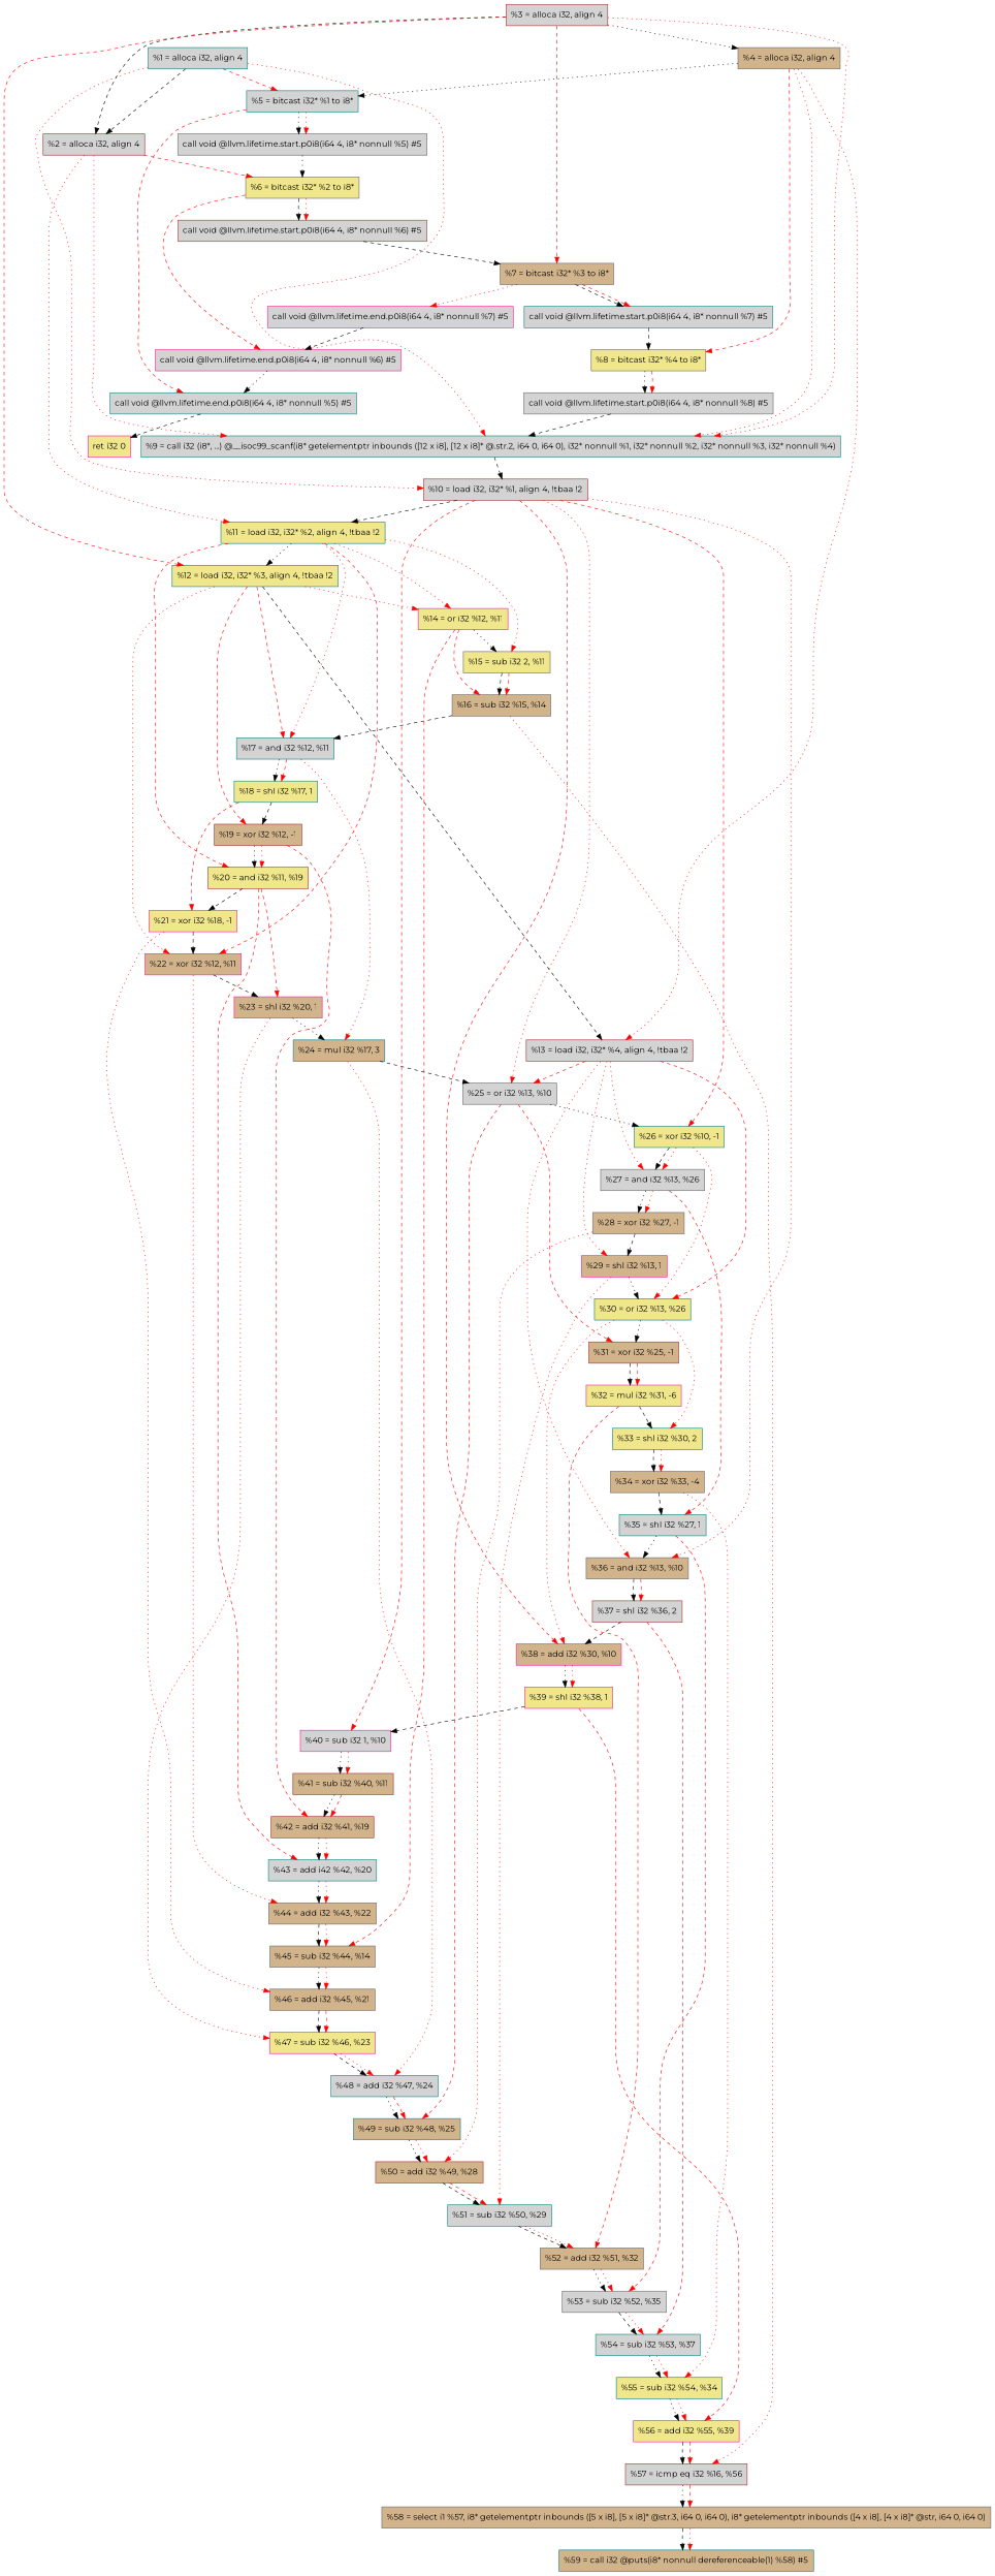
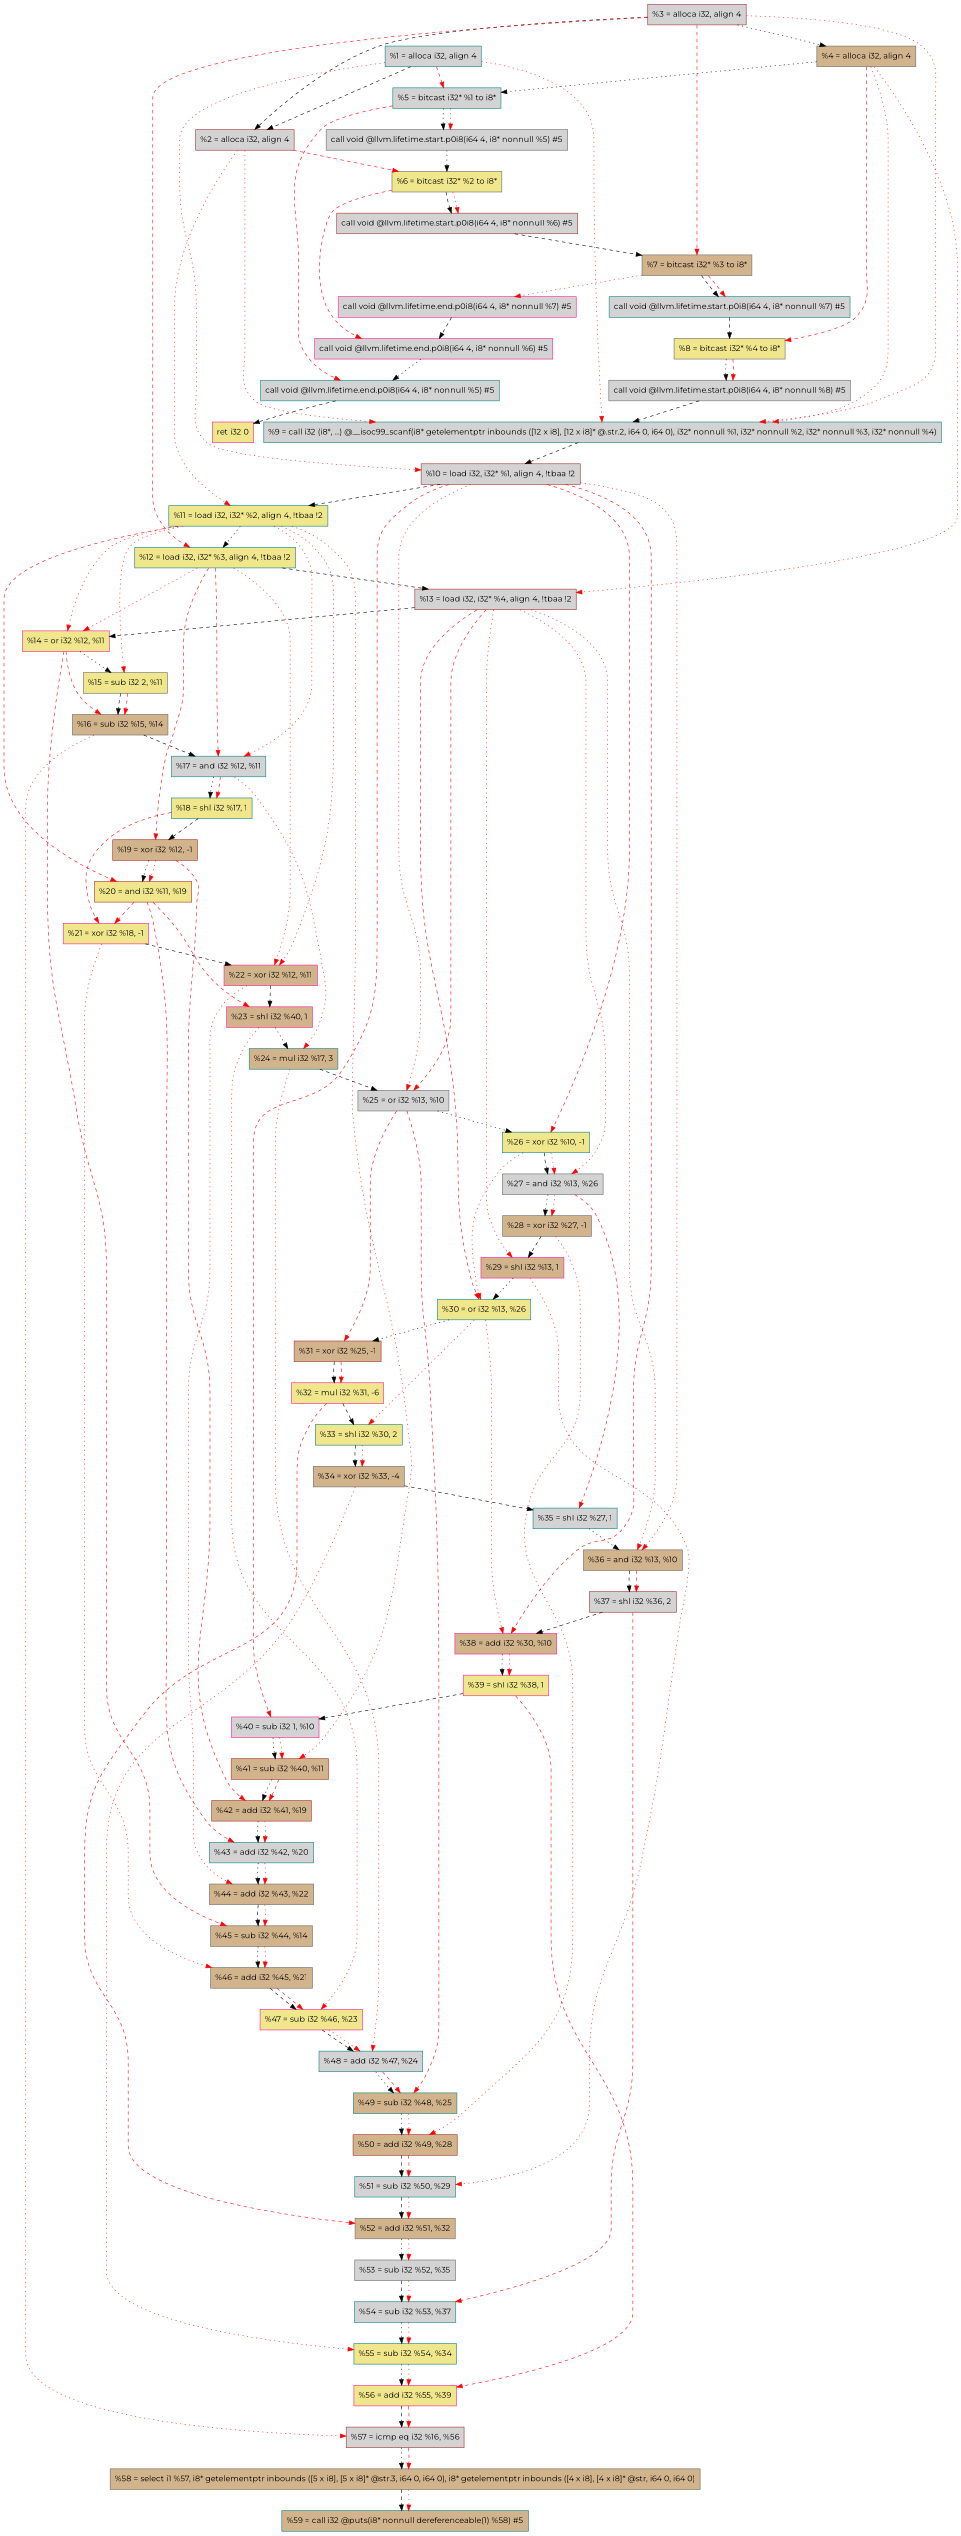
  digraph {
    fontname=Montserrat
    node [color=teal fillcolor=lightgrey fontname=Montserrat shape=record style=filled]
    edge [fontname=Montserrat style=dotted color=red]
    n1 [label="  %1 = alloca i32, align 4"]
    n2 [color=brown label="  %2 = alloca i32, align 4"]
    n3 [label="  %5 = bitcast i32* %1 to i8*"]
    n4 [label="  %9 = call i32 (i8*, ...) @__isoc99_scanf(i8* getelementptr inbounds ([12 x i8], [12 x i8]* @.str.2, i64 0, i64 0), i32* nonnull %1, i32* nonnull %2, i32* nonnull %3, i32* nonnull %4)"]
    n5 [color=brown label="  %10 = load i32, i32* %1, align 4, !tbaa !2"]
    n6 [color=gray40 fillcolor=khaki label="  %6 = bitcast i32* %2 to i8*"]
    n7 [fillcolor=khaki label="  %11 = load i32, i32* %2, align 4, !tbaa !2"]
    n8 [color=gray40 label="  call void @llvm.lifetime.start.p0i8(i64 4, i8* nonnull %5) #5"]
    n9 [label="  call void @llvm.lifetime.end.p0i8(i64 4, i8* nonnull %5) #5"]
    n10 [color=gray40 label="  %25 = or i32 %13, %10"]
    n11 [fillcolor=khaki label="  %26 = xor i32 %10, -1"]
    n12 [color=gray40 fillcolor=tan label="  %36 = and i32 %13, %10"]
    n13 [color=deeppink fillcolor=tan label="  %38 = add i32 %30, %10"]
    n14 [color=deeppink label="  %40 = sub i32 1, %10"]
    n15 [color=brown label="  %3 = alloca i32, align 4"]
    n16 [color=gray40 fillcolor=tan label="  %4 = alloca i32, align 4"]
    n17 [color=gray40 fillcolor=tan label="  %7 = bitcast i32* %3 to i8*"]
    n18 [fillcolor=khaki label="  %12 = load i32, i32* %3, align 4, !tbaa !2"]
    n19 [color=brown label="  call void @llvm.lifetime.start.p0i8(i64 4, i8* nonnull %6) #5"]
    n20 [color=deeppink label="  call void @llvm.lifetime.end.p0i8(i64 4, i8* nonnull %6) #5"]
    n21 [color=deeppink fillcolor=khaki label="  %14 = or i32 %12, %11"]
    n22 [color=gray40 fillcolor=khaki label="  %15 = sub i32 2, %11"]
    n23 [label="  %17 = and i32 %12, %11"]
    n24 [color=brown fillcolor=khaki label="  %20 = and i32 %11, %19"]
    n25 [color=deeppink fillcolor=tan label="  %22 = xor i32 %12, %11"]
    n26 [color=brown fillcolor=tan label="  %41 = sub i32 %40, %11"]
    n27 [color=gray40 fillcolor=khaki label="  %8 = bitcast i32* %4 to i8*"]
    n28 [color=brown label="  %13 = load i32, i32* %4, align 4, !tbaa !2"]
    n29 [label="  call void @llvm.lifetime.start.p0i8(i64 4, i8* nonnull %7) #5"]
    n30 [color=deeppink label="  call void @llvm.lifetime.end.p0i8(i64 4, i8* nonnull %7) #5"]
    n31 [color=brown fillcolor=tan label="  %19 = xor i32 %12, -1"]
    n32 [color=gray40 label="  call void @llvm.lifetime.start.p0i8(i64 4, i8* nonnull %8) #5"]
    n33 [color=gray40 label="  %27 = and i32 %13, %26"]
    n34 [color=deeppink fillcolor=tan label="  %29 = shl i32 %13, 1"]
    n35 [fillcolor=khaki label="  %30 = or i32 %13, %26"]
    n36 [color=deeppink fillcolor=khaki label="  ret i32 0"]
    n37 [color=brown fillcolor=tan label="  %31 = xor i32 %25, -1"]
    n38 [fillcolor=tan label="  %49 = sub i32 %48, %25"]
    n39 [color=brown label="  %37 = shl i32 %36, 2"]
    n40 [color=deeppink fillcolor=khaki label="  %39 = shl i32 %38, 1"]
    n41 [color=gray40 fillcolor=tan label="  %16 = sub i32 %15, %14"]
    n42 [color=gray40 fillcolor=tan label="  %45 = sub i32 %44, %14"]
    n43 [fillcolor=khaki label="  %18 = shl i32 %17, 1"]
    n44 [fillcolor=tan label="  %24 = mul i32 %17, 3"]
    n45 [color=deeppink fillcolor=khaki label="  %21 = xor i32 %18, -1"]
-   n46 [color=deeppink fillcolor=tan label="  %23 = shl i32 %20, 1"]
-   n47 [label="%43 = add i42 %42, %20"]
+   n46 [color=deeppink fillcolor=tan label="%23 = shl i32 %40, 1"]
+   n47 [label="  %43 = add i32 %42, %20"]
    n48 [color=gray40 fillcolor=tan label="  %44 = add i32 %43, %22"]
    n49 [color=brown fillcolor=tan label="  %42 = add i32 %41, %19"]
    n50 [color=gray40 fillcolor=tan label="  %28 = xor i32 %27, -1"]
    n51 [label="  %35 = shl i32 %27, 1"]
    n52 [label="  %51 = sub i32 %50, %29"]
    n53 [fillcolor=khaki label="  %33 = shl i32 %30, 2"]
    n54 [color=brown label="  %57 = icmp eq i32 %16, %56"]
    n55 [color=gray40 fillcolor=tan label="  %46 = add i32 %45, %21"]
    n56 [color=gray40 fillcolor=tan label="  %58 = select i1 %57, i8* getelementptr inbounds ([5 x i8], [5 x i8]* @str.3, i64 0, i64 0), i8* getelementptr inbounds ([4 x i8], [4 x i8]* @str, i64 0, i64 0)"]
    n57 [label="  %48 = add i32 %47, %24"]
    n58 [color=deeppink fillcolor=khaki label="  %47 = sub i32 %46, %23"]
    n59 [color=deeppink fillcolor=khaki label="  %32 = mul i32 %31, -6"]
    n60 [color=brown fillcolor=tan label="  %50 = add i32 %49, %28"]
    n61 [color=gray40 label="  %53 = sub i32 %52, %35"]
    n62 [color=gray40 fillcolor=tan label="  %52 = add i32 %51, %32"]
    n63 [color=gray40 fillcolor=tan label="  %34 = xor i32 %33, -4"]
    n64 [fillcolor=khaki label="  %55 = sub i32 %54, %34"]
    n65 [color=deeppink fillcolor=khaki label="  %56 = add i32 %55, %39"]
    n66 [label="  %54 = sub i32 %53, %37"]
    n67 [fillcolor=tan label="  %59 = call i32 @puts(i8* nonnull dereferenceable(1) %58) #5"]
    n1 -> n2 [style=dashed color=""]
    n1 -> n3 [style=dashed]
    n1 -> n4
    n1 -> n5
    n2 -> n4
    n2 -> n6 [style=dashed]
    n2 -> n7
    n3 -> n8 [color=""]
    n3 -> n8
    n3 -> n9 [style=dashed]
    n4 -> n5 [style=dashed color=""]
    n5 -> n7 [style=dashed color=""]
    n5 -> n10
    n5 -> n11 [style=dashed]
    n5 -> n12
    n5 -> n13 [style=dashed]
    n5 -> n14 [style=dashed]
    n6 -> n19 [style=dashed color=""]
    n6 -> n19
    n6 -> n20 [style=dashed]
    n7 -> n18 [color=""]
    n7 -> n21
    n7 -> n22
    n7 -> n23
    n7 -> n24 [style=dashed]
-   n7 -> n25 [style=dashed]
+   n7 -> n25
+   n7 -> n26
    n8 -> n6 [color=""]
    n9 -> n36 [style=dashed color=""]
    n10 -> n11 [color=""]
    n10 -> n37 [style=dashed]
    n10 -> n38 [style=dashed]
    n11 -> n33 [style=dashed color=""]
    n11 -> n33
    n11 -> n35
    n12 -> n39 [style=dashed color=""]
    n12 -> n39 [style=dashed]
    n13 -> n40 [color=""]
    n13 -> n40
    n14 -> n26 [color=""]
    n14 -> n26
    n15 -> n2 [style=dashed color=""]
    n15 -> n4
    n15 -> n16 [color=""]
    n15 -> n17 [style=dashed]
    n15 -> n18 [style=dashed]
    n16 -> n3 [color=""]
    n16 -> n4
    n16 -> n27 [style=dashed]
    n16 -> n28
    n17 -> n29 [style=dashed color=""]
    n17 -> n29 [style=dashed]
    n17 -> n30
    n18 -> n21
    n18 -> n23 [style=dashed]
    n18 -> n25
    n18 -> n28 [style=dashed color=""]
    n18 -> n31 [style=dashed]
    n19 -> n17 [style=dashed color=""]
    n20 -> n9 [color=""]
    n21 -> n22 [color=""]
    n21 -> n41 [style=dashed]
    n21 -> n42 [style=dashed]
    n22 -> n41 [style=dashed color=""]
    n22 -> n41 [style=dashed]
    n23 -> n43 [color=""]
    n23 -> n43 [style=dashed]
    n23 -> n44
-   n24 -> n45 [style=dashed color=""]
+   n24 -> n45 [style=dashed]
    n24 -> n46 [style=dashed]
    n24 -> n47 [style=dashed]
    n25 -> n46 [style=dashed color=""]
    n25 -> n48
    n26 -> n49 [color=""]
    n26 -> n49 [style=dashed]
    n27 -> n32 [color=""]
    n27 -> n32 [style=dashed]
    n28 -> n10 [style=dashed]
    n28 -> n12
+   n28 -> n21 [style=dashed color=""]
    n28 -> n33
    n28 -> n34
    n28 -> n35 [style=dashed]
    n29 -> n27 [style=dashed color=""]
    n30 -> n20 [style=dashed color=""]
    n31 -> n24 [color=""]
    n31 -> n24
    n31 -> n49 [style=dashed]
    n32 -> n4 [style=dashed color=""]
    n33 -> n50 [color=""]
    n33 -> n50
    n33 -> n51 [style=dashed]
    n34 -> n35 [color=""]
    n34 -> n52
    n35 -> n13
    n35 -> n37 [color=""]
    n35 -> n53
    n37 -> n59 [style=dashed color=""]
    n37 -> n59 [style=dashed]
    n38 -> n60 [color=""]
    n38 -> n60
    n39 -> n13 [style=dashed color=""]
    n39 -> n66 [style=dashed]
    n40 -> n14 [style=dashed color=""]
    n40 -> n65 [style=dashed]
    n41 -> n23 [style=dashed color=""]
    n41 -> n54
    n42 -> n55 [color=""]
    n42 -> n55
    n43 -> n31 [style=dashed color=""]
    n43 -> n45 [style=dashed]
    n44 -> n10 [style=dashed color=""]
    n44 -> n57
    n45 -> n25 [style=dashed color=""]
    n45 -> n55
    n46 -> n44 [color=""]
    n46 -> n58
    n47 -> n48 [color=""]
    n47 -> n48
    n48 -> n42 [style=dashed color=""]
    n48 -> n42
    n49 -> n47 [color=""]
    n49 -> n47
    n50 -> n34 [style=dashed color=""]
    n50 -> n60
    n51 -> n12 [color=""]
-   n51 -> n61 [style=dashed]
    n52 -> n62 [style=dashed color=""]
    n52 -> n62
    n53 -> n63 [style=dashed color=""]
    n53 -> n63
    n54 -> n56 [color=""]
    n54 -> n56 [style=dashed]
    n55 -> n58 [style=dashed color=""]
    n55 -> n58 [style=dashed]
    n56 -> n67 [style=dashed color=""]
    n56 -> n67
    n57 -> n38 [color=""]
    n57 -> n38 [style=dashed]
    n58 -> n57 [style=dashed color=""]
    n58 -> n57
    n59 -> n53 [style=dashed color=""]
    n59 -> n62 [style=dashed]
    n60 -> n52 [style=dashed color=""]
    n60 -> n52 [style=dashed]
    n61 -> n66 [style=dashed color=""]
    n61 -> n66
    n62 -> n61 [color=""]
    n62 -> n61
    n63 -> n51 [style=dashed color=""]
    n63 -> n64
    n64 -> n65 [color=""]
    n64 -> n65
    n65 -> n54 [style=dashed color=""]
    n65 -> n54 [style=dashed]
    n66 -> n64 [color=""]
    n66 -> n64
  }
